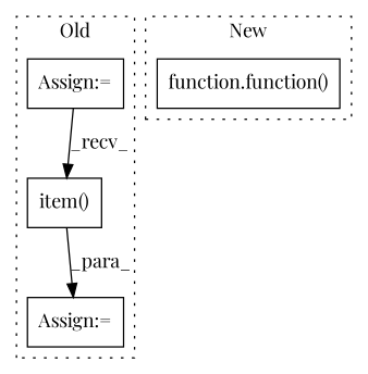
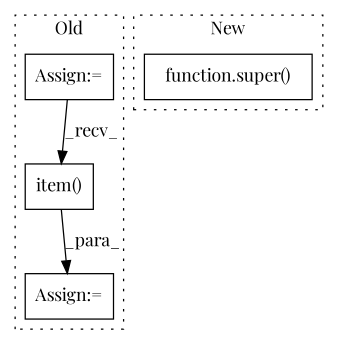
  digraph {
    fontname="Playfair Display"
    node [a=75 shape=box fontname="Playfair Display"]
    edge [fontname="Playfair Display"]
    n1 [l=11 label="item()" s=22008]
    n2 [a=68 l=3 label="Assign:=" s=21841]
    n3 [a=68 l=4 label="Assign:=" s=22004]
-   n4 [l=7 label="function.function()" s=20435]
+   n4 [l=7 label="function.super()" s=20435]
    subgraph cluster_1 {
      label=Old
      style=dotted
      n1
      n2
      n3
    }
    subgraph cluster_2 {
      label=New
      style=dotted
      n4
    }
    n1 -> n3 [label=_para_]
    n2 -> n1 [label=_recv_]
  }
